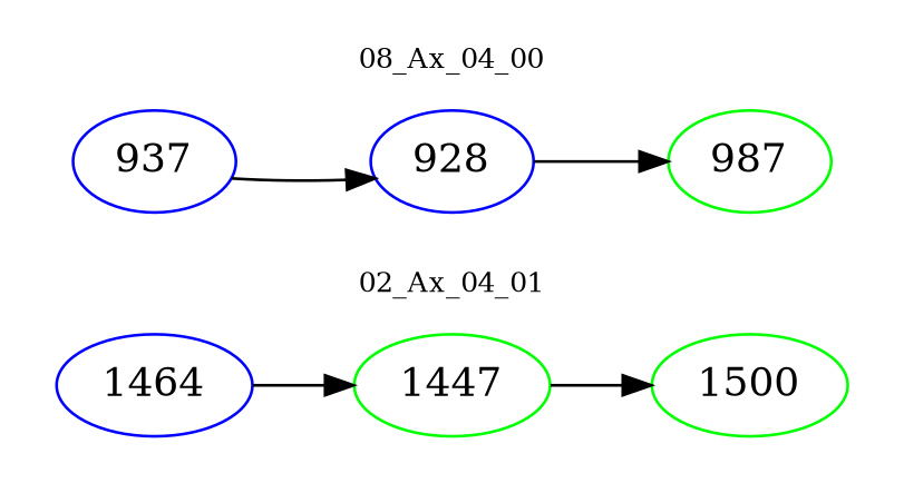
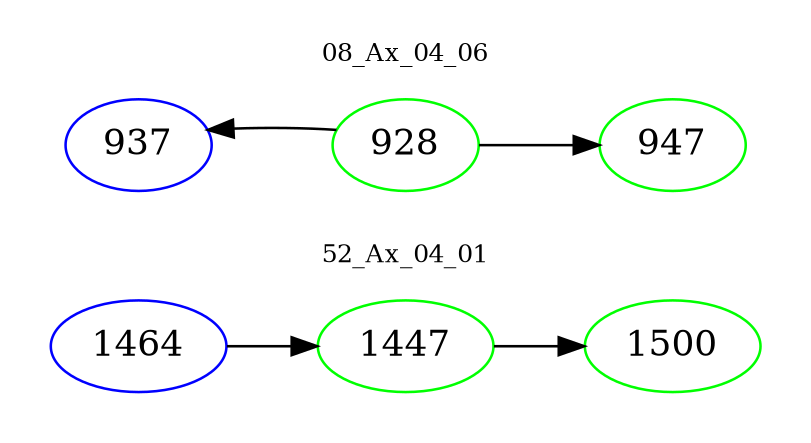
  digraph {
    rankdir=LR
    node [color=green]
    edge [color=black]
    n1 [color=blue label=1464]
    n2 [label=1447]
    n3 [label=1500]
    n4 [color=blue label=937]
-   n5 [color=blue label=928]
-   n6 [label=987]
+   n5 [label=928]
+   n6 [label=947]
    subgraph cluster_1 {
      color=white
      fontsize=10
-     label="02_Ax_04_01"
+     label="52_Ax_04_01"
      n1
      n2
      n3
    }
    subgraph cluster_2 {
      color=white
      fontsize=10
-     label="08_Ax_04_00"
+     label="08_Ax_04_06"
      n4
      n5
      n6
    }
    n1 -> n2
    n2 -> n3
-   n4 -> n5
+   n5 -> n4
    n5 -> n6
  }
